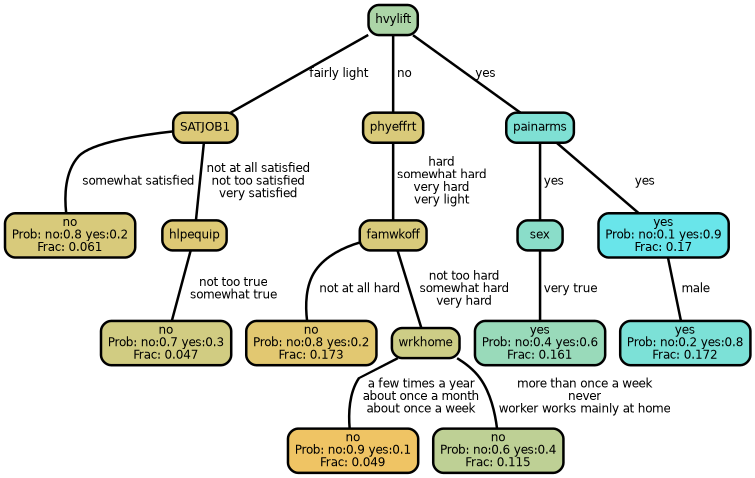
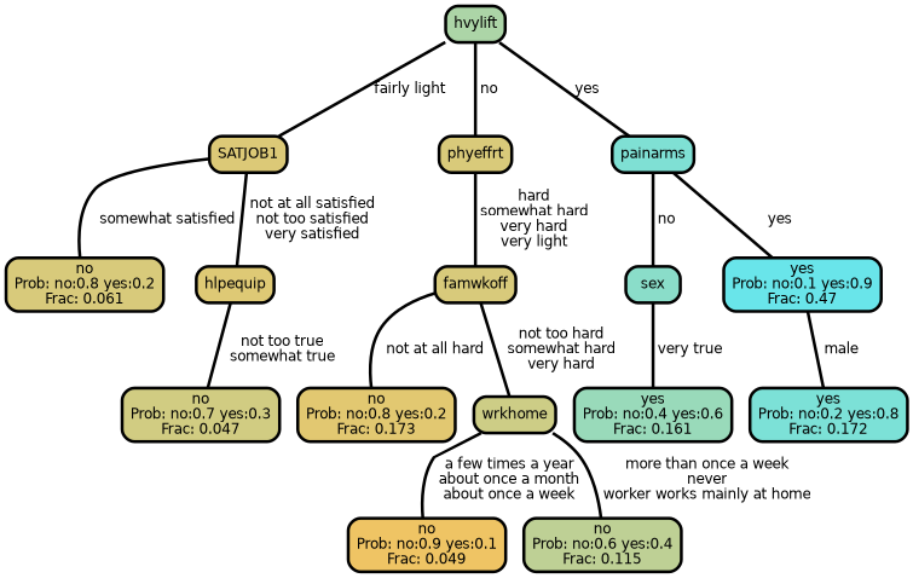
  graph {
    ranksep="0 equally"
    splines=straight
    node [color=black fillcolor="#d8ca7b" fontcolor=black fontname=helvetica penwidth=3 shape=box style="filled, rounded"]
    edge [color=black fontname=helvetica penwidth=3]
    n1 [label="no\nProb: no:0.8 yes:0.2\nFrac: 0.061"]
    n2 [fillcolor="#dcc977" label=SATJOB1]
    n3 [fillcolor="#dec975" label=hlpequip]
    n4 [fillcolor="#d1cc82" label="no\nProb: no:0.7 yes:0.3\nFrac: 0.047"]
    n5 [fillcolor="#d9ca7a" label=phyeffrt]
    n6 [label=famwkoff]
    n7 [fillcolor="#e2c871" label="no\nProb: no:0.8 yes:0.2\nFrac: 0.173"]
    n8 [fillcolor="#cdcd86" label=wrkhome]
    n9 [fillcolor="#efc464" label="no\nProb: no:0.9 yes:0.1\nFrac: 0.049"]
    n10 [fillcolor="#bed095" label="no\nProb: no:0.6 yes:0.4\nFrac: 0.115"]
    n11 [fillcolor="#acd5a7" label=hvylift]
    n12 [fillcolor="#7fe0d4" label=painarms]
    n13 [fillcolor="#8addc9" label=sex]
-   n14 [fillcolor="#69e5ea" label="yes\nProb: no:0.1 yes:0.9\nFrac: 0.17"]
+   n14 [fillcolor="#69e5ea" label="yes\nProb: no:0.1 yes:0.9\nFrac: 0.47"]
    n15 [fillcolor="#99daba" label="yes\nProb: no:0.4 yes:0.6\nFrac: 0.161"]
    n16 [fillcolor="#7ce1d7" label="yes\nProb: no:0.2 yes:0.8\nFrac: 0.172"]
    subgraph sub_1 {
      rank=same
    }
    n2 -- n1 [label=" somewhat satisfied"]
    n2 -- n3 [label=" not at all satisfied\n not too satisfied\n very satisfied"]
    n3 -- n4 [label=" not too true\n somewhat true"]
    n5 -- n6 [label=" hard\n somewhat hard\n very hard\n very light"]
    n6 -- n7 [label=" not at all hard"]
    n6 -- n8 [label=" not too hard\n somewhat hard\n very hard"]
    n8 -- n9 [label=" a few times a year\n about once a month\n about once a week"]
    n8 -- n10 [label=" more than once a week\n never\n worker works mainly at home"]
    n11 -- n2 [label=" fairly light"]
    n11 -- n5 [label=" no"]
    n11 -- n12 [label=" yes"]
-   n12 -- n13 [label=" yes"]
+   n12 -- n13 [label=" no"]
    n12 -- n14 [label=" yes"]
    n13 -- n15 [label=" very true"]
    n14 -- n16 [label=" male"]
  }
